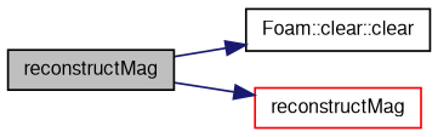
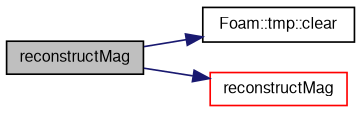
  digraph {
    rankdir=LR
    node [color=black fontname=FreeSans fontsize=10 shape=record]
    edge [color=midnightblue fontname=FreeSans fontsize=10 labelfontname=FreeSans labelfontsize=10 style=solid]
    n1 [fillcolor=grey75 fontcolor=black height=0.2 label=reconstructMag style=filled width=0.4]
-   n2 [height=0.2 label="Foam::clear::clear" width=0.4]
+   n2 [height=0.2 label="Foam::tmp::clear" width=0.4]
    n3 [color=red height=0.2 label=reconstructMag width=0.4]
    n1 -> n2
    n1 -> n3
  }
